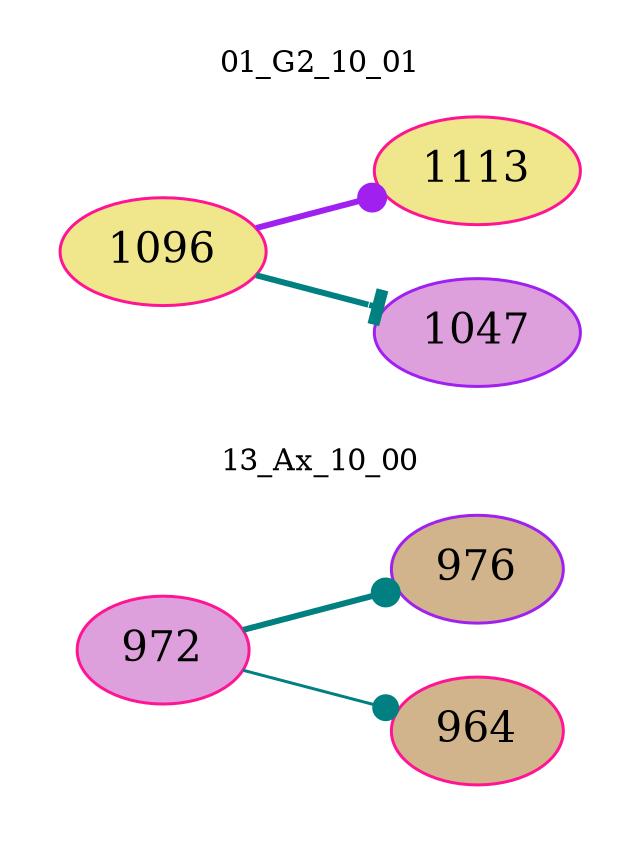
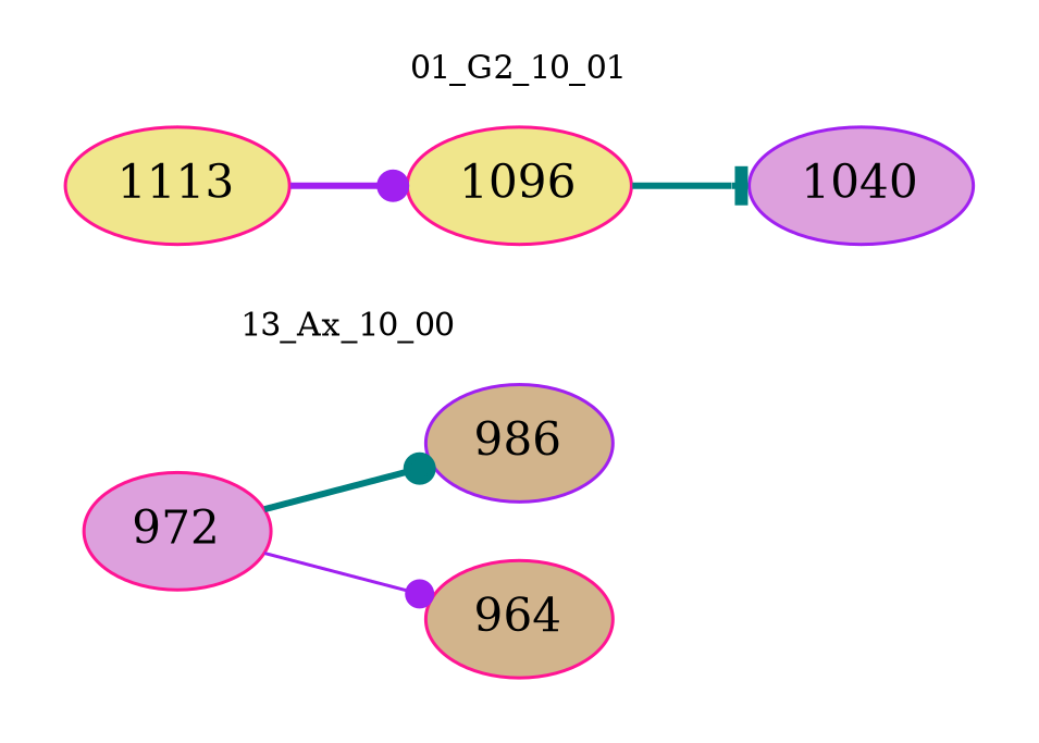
  digraph {
    rankdir=LR
    node [color=deeppink fillcolor=plum style=filled]
    edge [arrowhead=dot color=purple style=bold]
    n1 [label=972]
    n2 [fillcolor=tan label=964]
-   n3 [color=purple fillcolor=tan label=976]
+   n3 [color=purple fillcolor=tan label=986]
    n4 [fillcolor=khaki label=1096]
-   n5 [color=purple label=1047]
+   n5 [color=purple label=1040]
    n6 [fillcolor=khaki label=1113]
    subgraph cluster_1 {
      color=white
      fontsize=10
      label="13_Ax_10_00"
      n1
      n2
      n3
    }
    subgraph cluster_2 {
      color=white
      fontsize=10
      label="01_G2_10_01"
      n4
      n5
      n6
    }
-   n1 -> n2 [color=teal style=solid]
+   n1 -> n2 [style=solid]
    n1 -> n3 [color=teal]
    n4 -> n5 [arrowhead=tee color=teal]
-   n4 -> n6
+   n6 -> n4
  }
